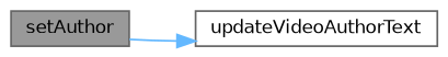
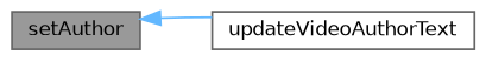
  digraph {
    rankdir=LR
    node [fontname=Helvetica fontsize=10 shape=box style=filled]
    n1 [color=gray40 fillcolor=grey60 fontcolor=black height=0.2 label=setAuthor width=0.4]
    n2 [color=grey40 fillcolor=white height=0.2 label=updateVideoAuthorText width=0.4]
-   n1 -> n2 [color=steelblue1 fontname=Helvetica fontsize=10 labelfontname=Helvetica labelfontsize=10 style=solid]
+   n2 -> n1 [color=steelblue1 fontname=Helvetica fontsize=10 labelfontname=Helvetica labelfontsize=10 style=solid]
  }
